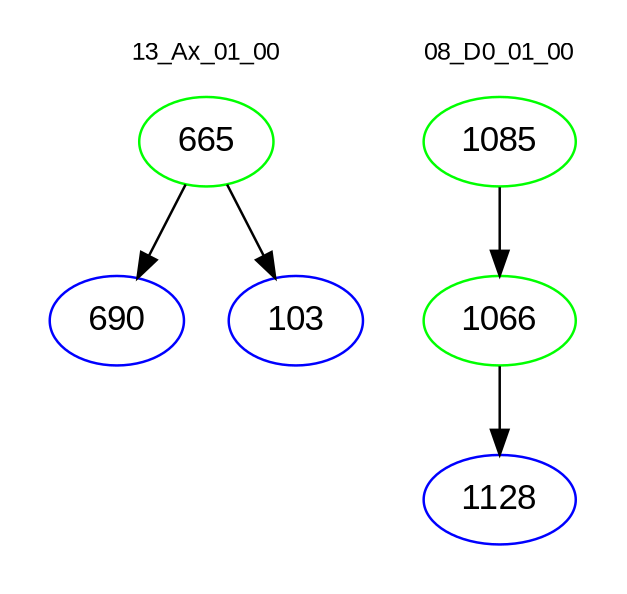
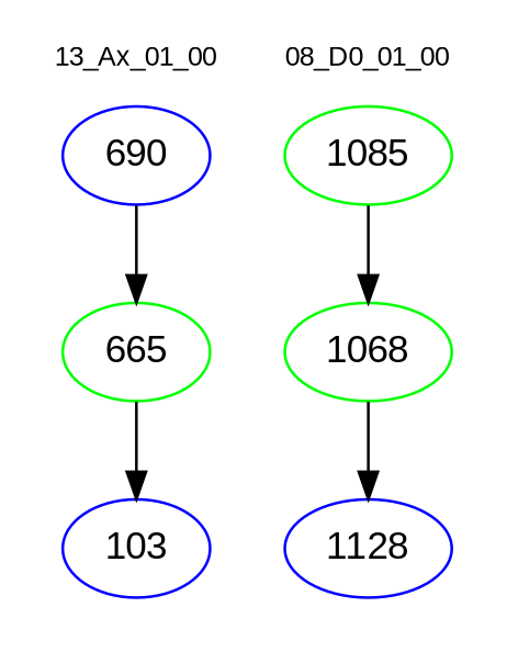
  digraph {
    fontname="Liberation Sans"
    node [color=blue fontname="Liberation Sans"]
    edge [color=black fontname="Liberation Sans"]
    n1 [label=690]
    n2 [color=green label=665]
    n3 [label=103]
    n4 [color=green label=1085]
-   n5 [color=green label=1066]
+   n5 [color=green label=1068]
    n6 [label=1128]
    subgraph cluster_1 {
      color=white
      fontsize=10
      label="13_Ax_01_00"
      n1
      n2
      n3
    }
    subgraph cluster_2 {
      color=white
      fontsize=10
      label="08_D0_01_00"
      n4
      n5
      n6
    }
-   n2 -> n1
+   n1 -> n2
    n2 -> n3
    n4 -> n5
    n5 -> n6
  }
